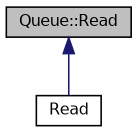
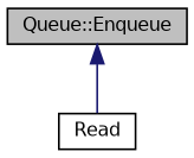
  digraph {
    rankdir=TB
    node [color=black fontname=Helvetica fontsize=10 shape=record style=filled]
-   n1 [fillcolor=grey75 fontcolor=black height=0.2 label="Queue::Read" width=0.4]
+   n1 [fillcolor=grey75 fontcolor=black height=0.2 label="Queue::Enqueue" width=0.4]
    n2 [fillcolor=white height=0.2 label=Read width=0.4]
    n1 -> n2 [color=midnightblue dir=back fontname=Helvetica fontsize=10 labelfontname=Helvetica labelfontsize=10 style=solid]
  }
